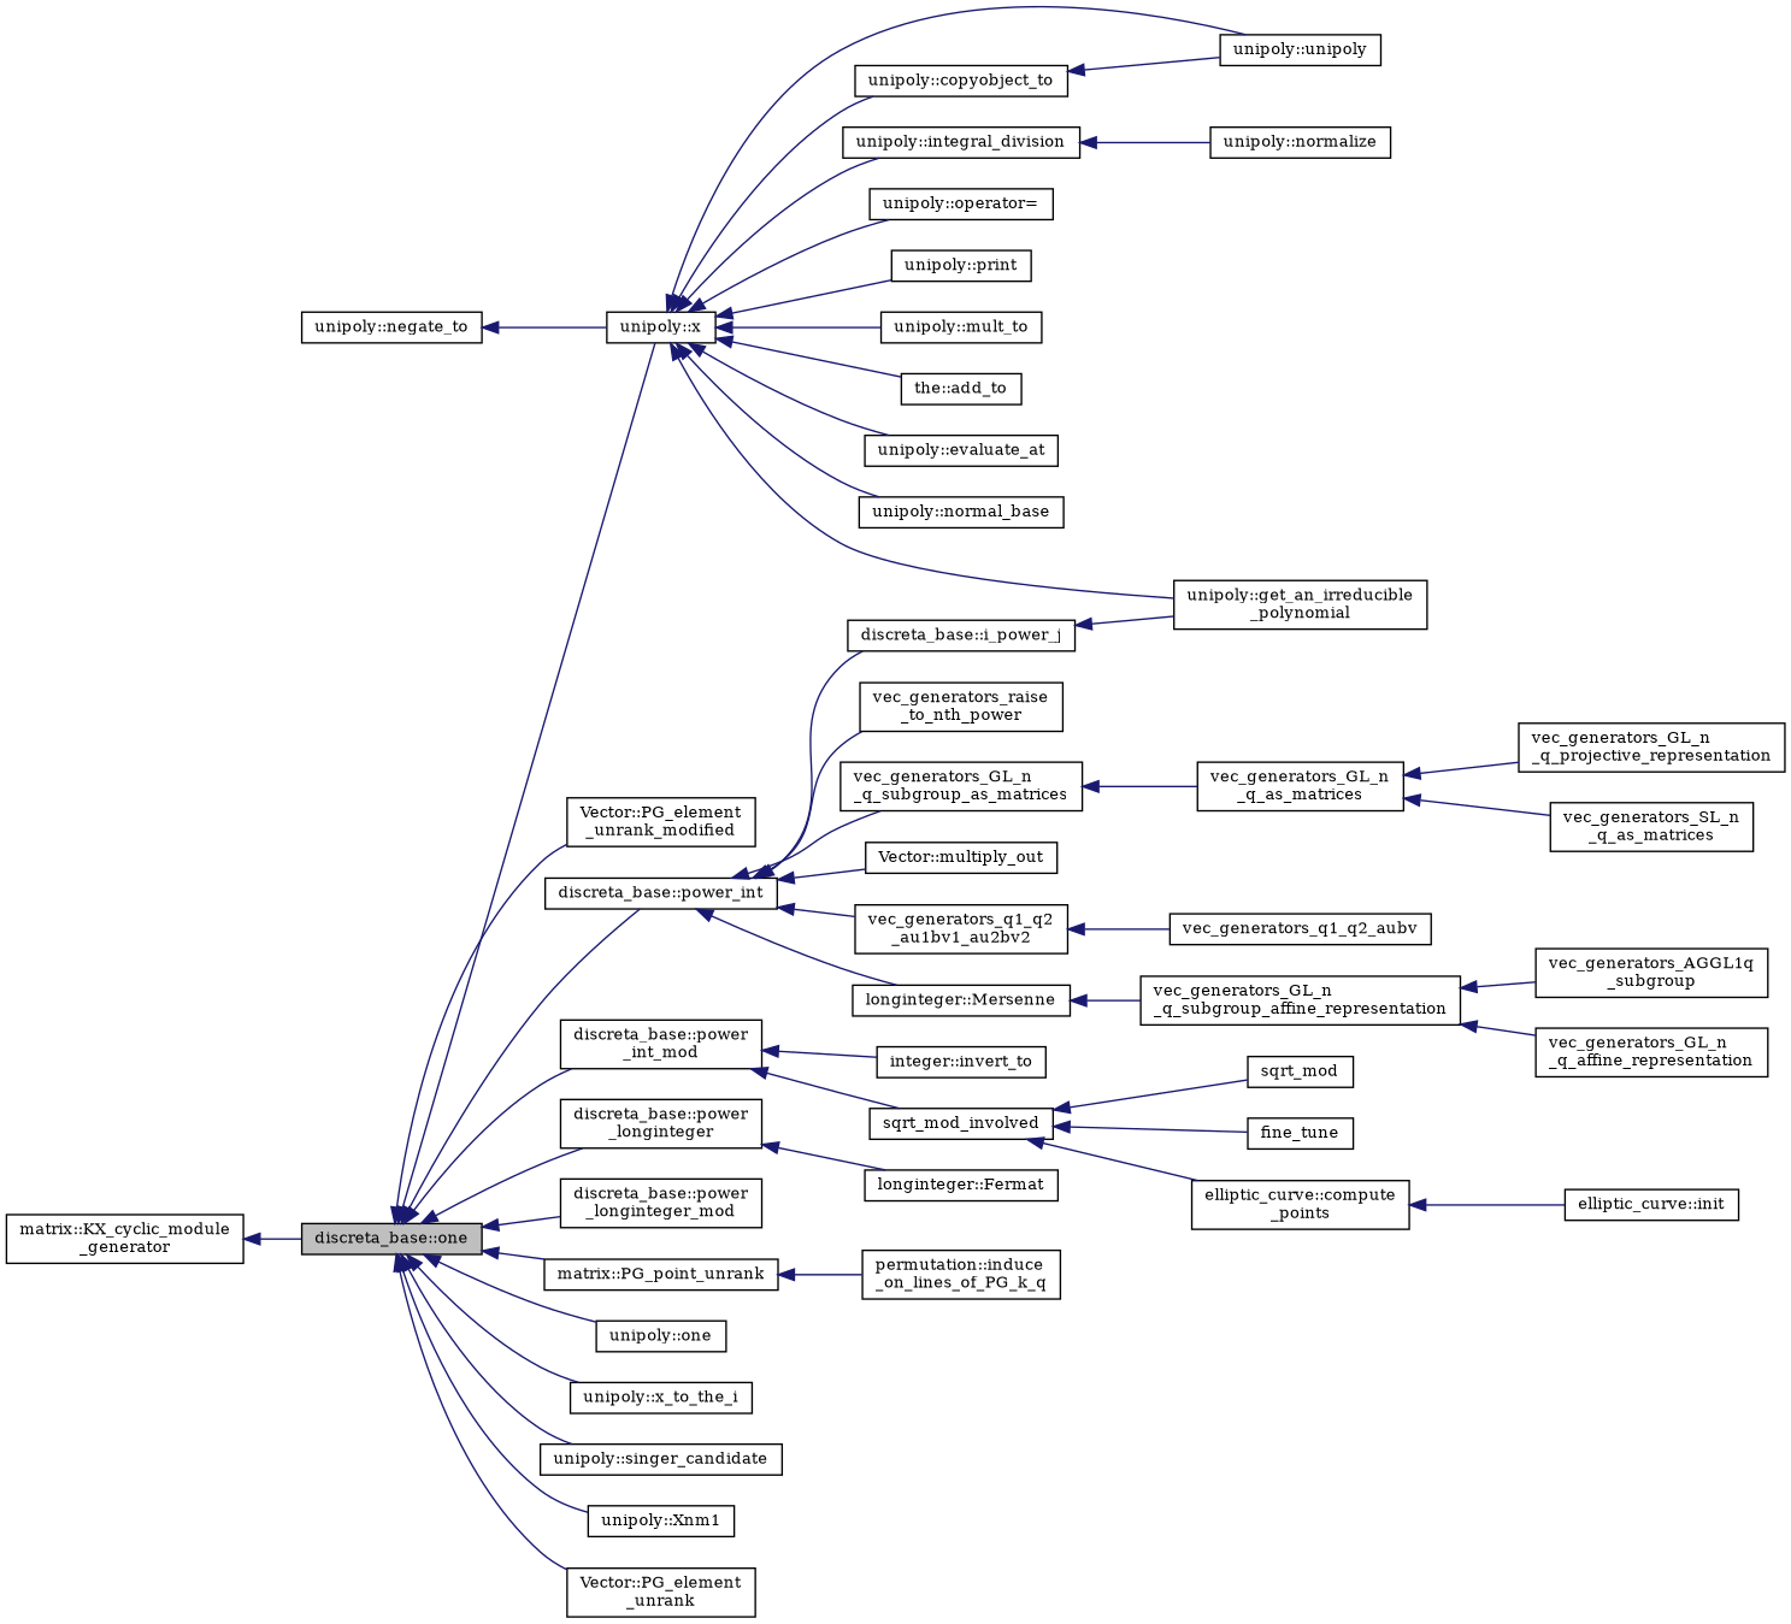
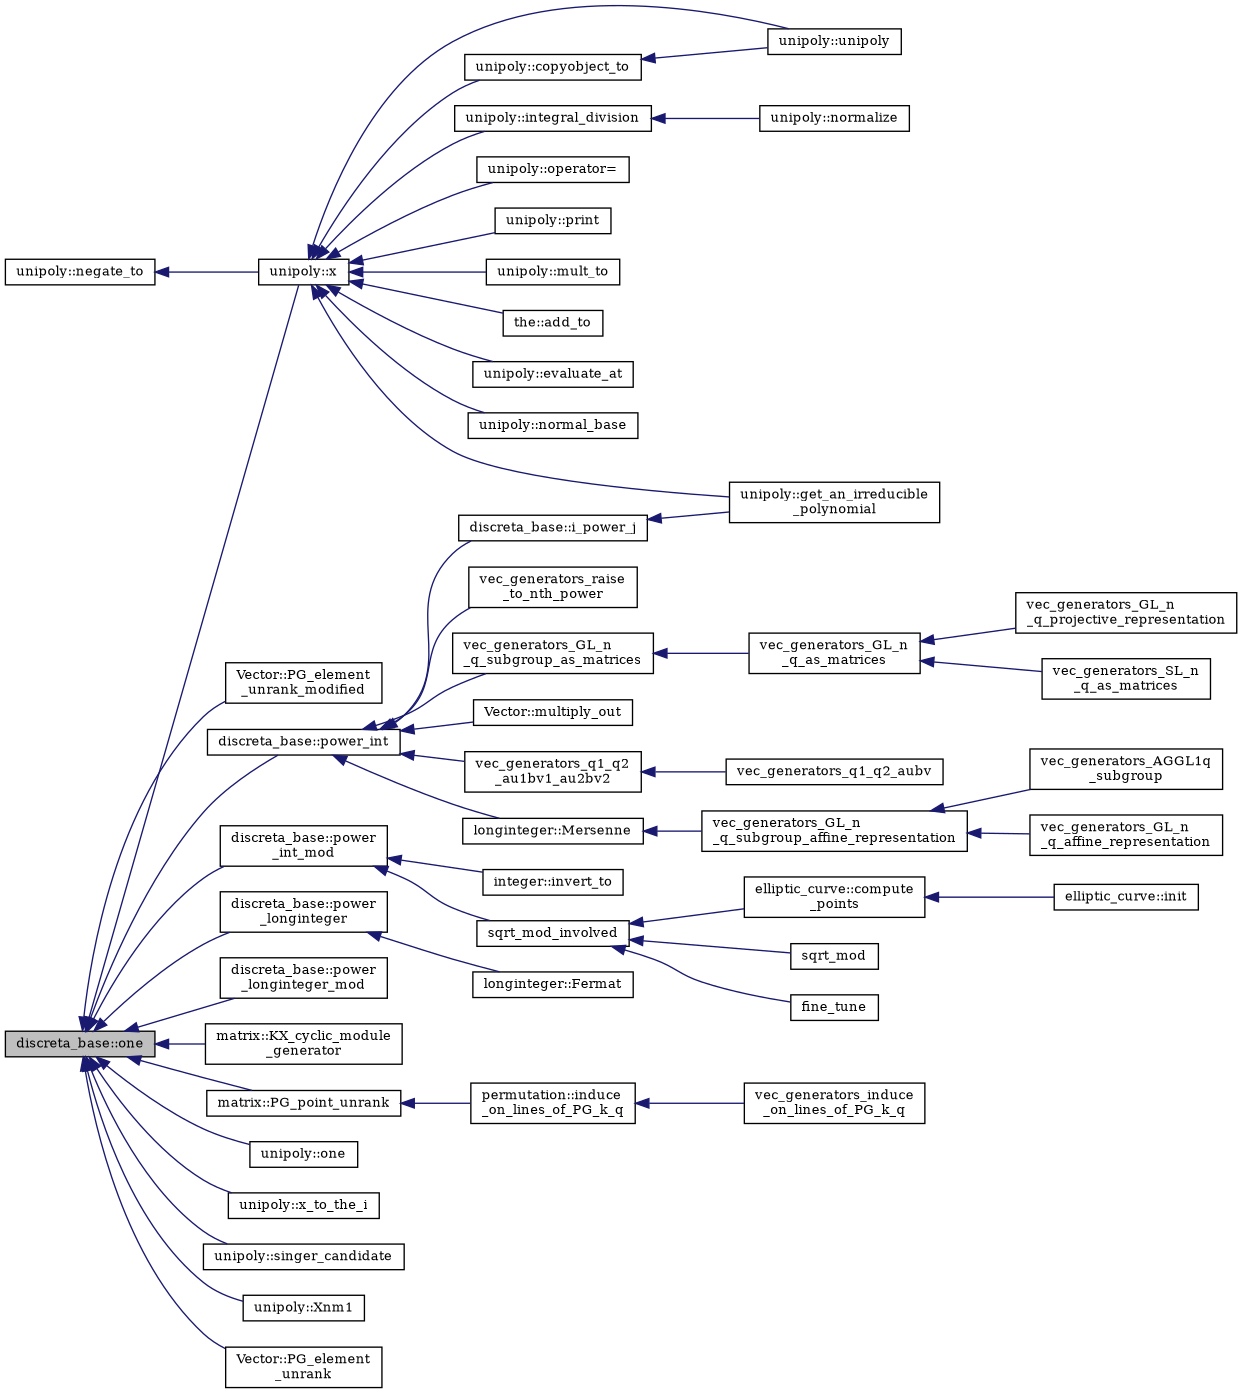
  digraph {
    fontname="DejaVu Serif"
    rankdir=LR
    node [color=black fillcolor=white fontname="DejaVu Serif" fontsize=10 shape=record style=filled]
    edge [color=midnightblue dir=back fontname="DejaVu Serif" fontsize=10 labelfontname=Helvetica labelfontsize=10 style=solid]
    n1 [fillcolor=grey75 fontcolor=black height=0.2 label="discreta_base::one" width=0.4]
    n2 [height=0.2 label="discreta_base::power_int" width=0.4]
    n3 [height=0.2 label="discreta_base::power\l_int_mod" width=0.4]
    n4 [height=0.2 label="discreta_base::power\l_longinteger" width=0.4]
    n5 [height=0.2 label="discreta_base::power\l_longinteger_mod" width=0.4]
    n6 [height=0.2 label="matrix::KX_cyclic_module\l_generator" width=0.4]
    n7 [height=0.2 label="matrix::PG_point_unrank" width=0.4]
    n8 [height=0.2 label="unipoly::one" width=0.4]
    n9 [height=0.2 label="unipoly::x" width=0.4]
    n10 [height=0.2 label="unipoly::x_to_the_i" width=0.4]
    n11 [height=0.2 label="unipoly::singer_candidate" width=0.4]
    n12 [height=0.2 label="unipoly::Xnm1" width=0.4]
    n13 [height=0.2 label="Vector::PG_element\l_unrank" width=0.4]
    n14 [height=0.2 label="Vector::PG_element\l_unrank_modified" width=0.4]
    n15 [height=0.2 label="discreta_base::i_power_j" width=0.4]
    n16 [height=0.2 label="longinteger::Mersenne" width=0.4]
    n17 [height=0.2 label="vec_generators_raise\l_to_nth_power" width=0.4]
    n18 [height=0.2 label="vec_generators_GL_n\l_q_subgroup_as_matrices" width=0.4]
    n19 [height=0.2 label="vec_generators_q1_q2\l_au1bv1_au2bv2" width=0.4]
    n20 [height=0.2 label="Vector::multiply_out" width=0.4]
    n21 [height=0.2 label="integer::invert_to" width=0.4]
    n22 [height=0.2 label=sqrt_mod_involved width=0.4]
    n23 [height=0.2 label="longinteger::Fermat" width=0.4]
    n24 [height=0.2 label="permutation::induce\l_on_lines_of_PG_k_q" width=0.4]
    n25 [height=0.2 label="unipoly::get_an_irreducible\l_polynomial" width=0.4]
    n26 [height=0.2 label="unipoly::unipoly" width=0.4]
    n27 [height=0.2 label="unipoly::operator=" width=0.4]
    n28 [height=0.2 label="unipoly::copyobject_to" width=0.4]
    n29 [height=0.2 label="unipoly::print" width=0.4]
    n30 [height=0.2 label="unipoly::mult_to" width=0.4]
    n31 [height=0.2 label="the::add_to" width=0.4]
    n32 [height=0.2 label="unipoly::integral_division" width=0.4]
    n33 [height=0.2 label="unipoly::evaluate_at" width=0.4]
    n34 [height=0.2 label="unipoly::normal_base" width=0.4]
    n35 [height=0.2 label="vec_generators_GL_n\l_q_subgroup_affine_representation" width=0.4]
    n36 [height=0.2 label="vec_generators_GL_n\l_q_as_matrices" width=0.4]
    n37 [height=0.2 label=vec_generators_q1_q2_aubv width=0.4]
    n38 [height=0.2 label="vec_generators_SL_n\l_q_as_matrices" width=0.4]
    n39 [height=0.2 label="vec_generators_GL_n\l_q_projective_representation" width=0.4]
    n40 [height=0.2 label="vec_generators_GL_n\l_q_affine_representation" width=0.4]
    n41 [height=0.2 label="vec_generators_AGGL1q\l_subgroup" width=0.4]
    n42 [height=0.2 label=sqrt_mod width=0.4]
    n43 [height=0.2 label=fine_tune width=0.4]
    n44 [height=0.2 label="elliptic_curve::compute\l_points" width=0.4]
    n45 [height=0.2 label="elliptic_curve::init" width=0.4]
+   n46 [height=0.2 label="vec_generators_induce\l_on_lines_of_PG_k_q" width=0.4]
    n47 [height=0.2 label="unipoly::negate_to" width=0.4]
    n48 [height=0.2 label="unipoly::normalize" width=0.4]
    n1 -> n2
    n1 -> n3
    n1 -> n4
    n1 -> n5
-   n6 -> n1
+   n1 -> n6
    n1 -> n7
    n1 -> n8
    n1 -> n9
    n1 -> n10
    n1 -> n11
    n1 -> n12
    n1 -> n13
    n1 -> n14
    n2 -> n15
    n2 -> n16
    n2 -> n17
    n2 -> n18
    n2 -> n19
    n2 -> n20
    n3 -> n21
    n3 -> n22
    n4 -> n23
    n7 -> n24
    n9 -> n25
    n9 -> n26
    n9 -> n27
    n9 -> n28
    n9 -> n29
    n9 -> n30
    n9 -> n31
    n9 -> n32
    n9 -> n33
    n9 -> n34
    n15 -> n25
    n16 -> n35
    n18 -> n36
    n19 -> n37
    n22 -> n42
    n22 -> n43
    n22 -> n44
+   n24 -> n46
    n28 -> n26
    n32 -> n48
    n35 -> n40
    n35 -> n41
    n36 -> n38
    n36 -> n39
    n44 -> n45
    n47 -> n9
  }
